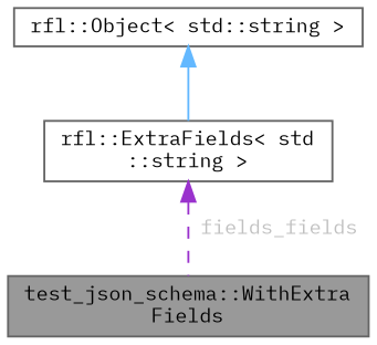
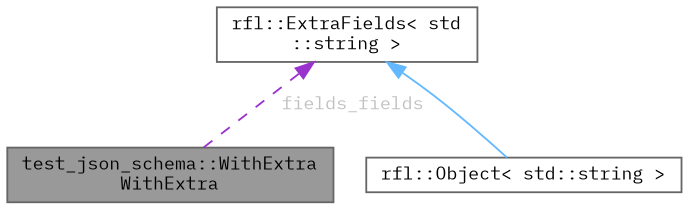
  digraph {
    fontname="IBM Plex Mono"
    node [color=gray40 fillcolor=white fontname="IBM Plex Mono" fontsize=10 shape=box style=filled]
    edge [dir=back fontname="IBM Plex Mono" fontsize=10 labelfontname=Helvetica labelfontsize=10]
-   n1 [fillcolor=grey60 fontcolor=black height=0.2 label="test_json_schema::WithExtra\lFields" width=0.4]
+   n1 [fillcolor=grey60 fontcolor=black height=0.2 label="test_json_schema::WithExtra\lWithExtra" width=0.4]
    n2 [height=0.2 label="rfl::ExtraFields\< std\l::string \>" width=0.4]
    n3 [height=0.2 label="rfl::Object\< std::string \>" width=0.4]
    n2 -> n1 [color=darkorchid3 fontcolor=grey label=" fields_fields" style=dashed]
-   n3 -> n2 [color=steelblue1 style=solid]
+   n2 -> n3 [color=steelblue1 style=solid]
  }
